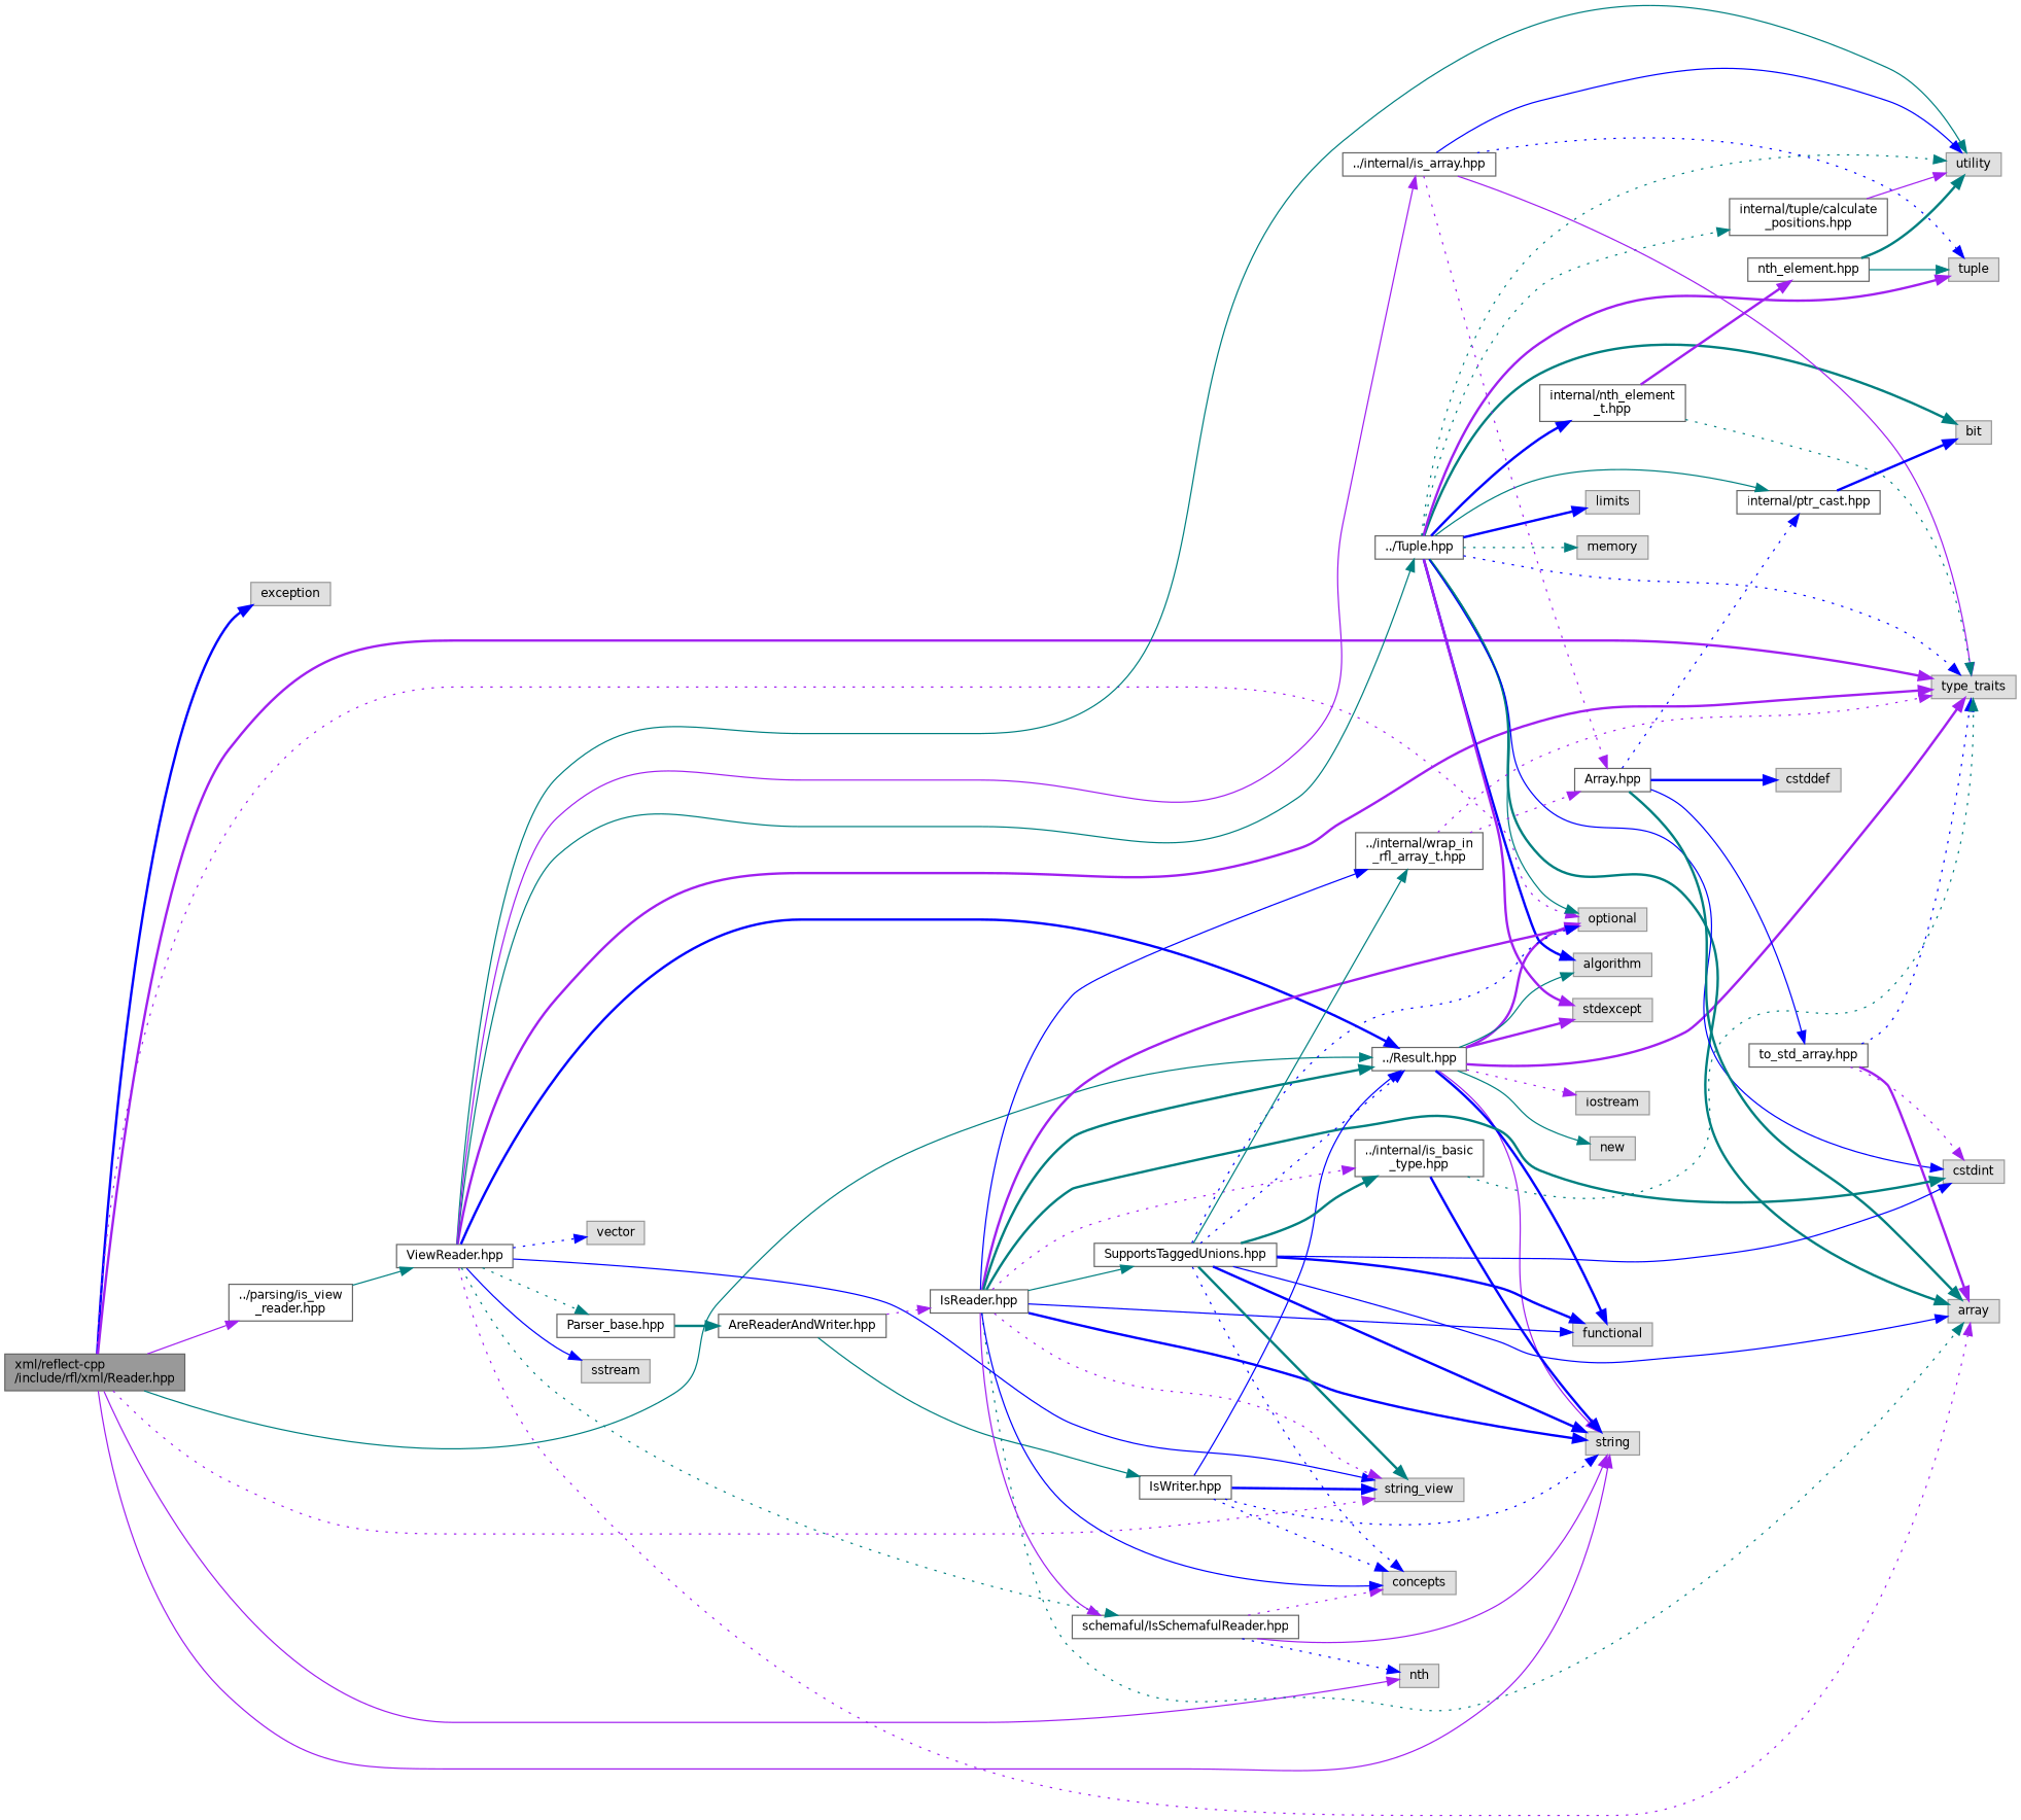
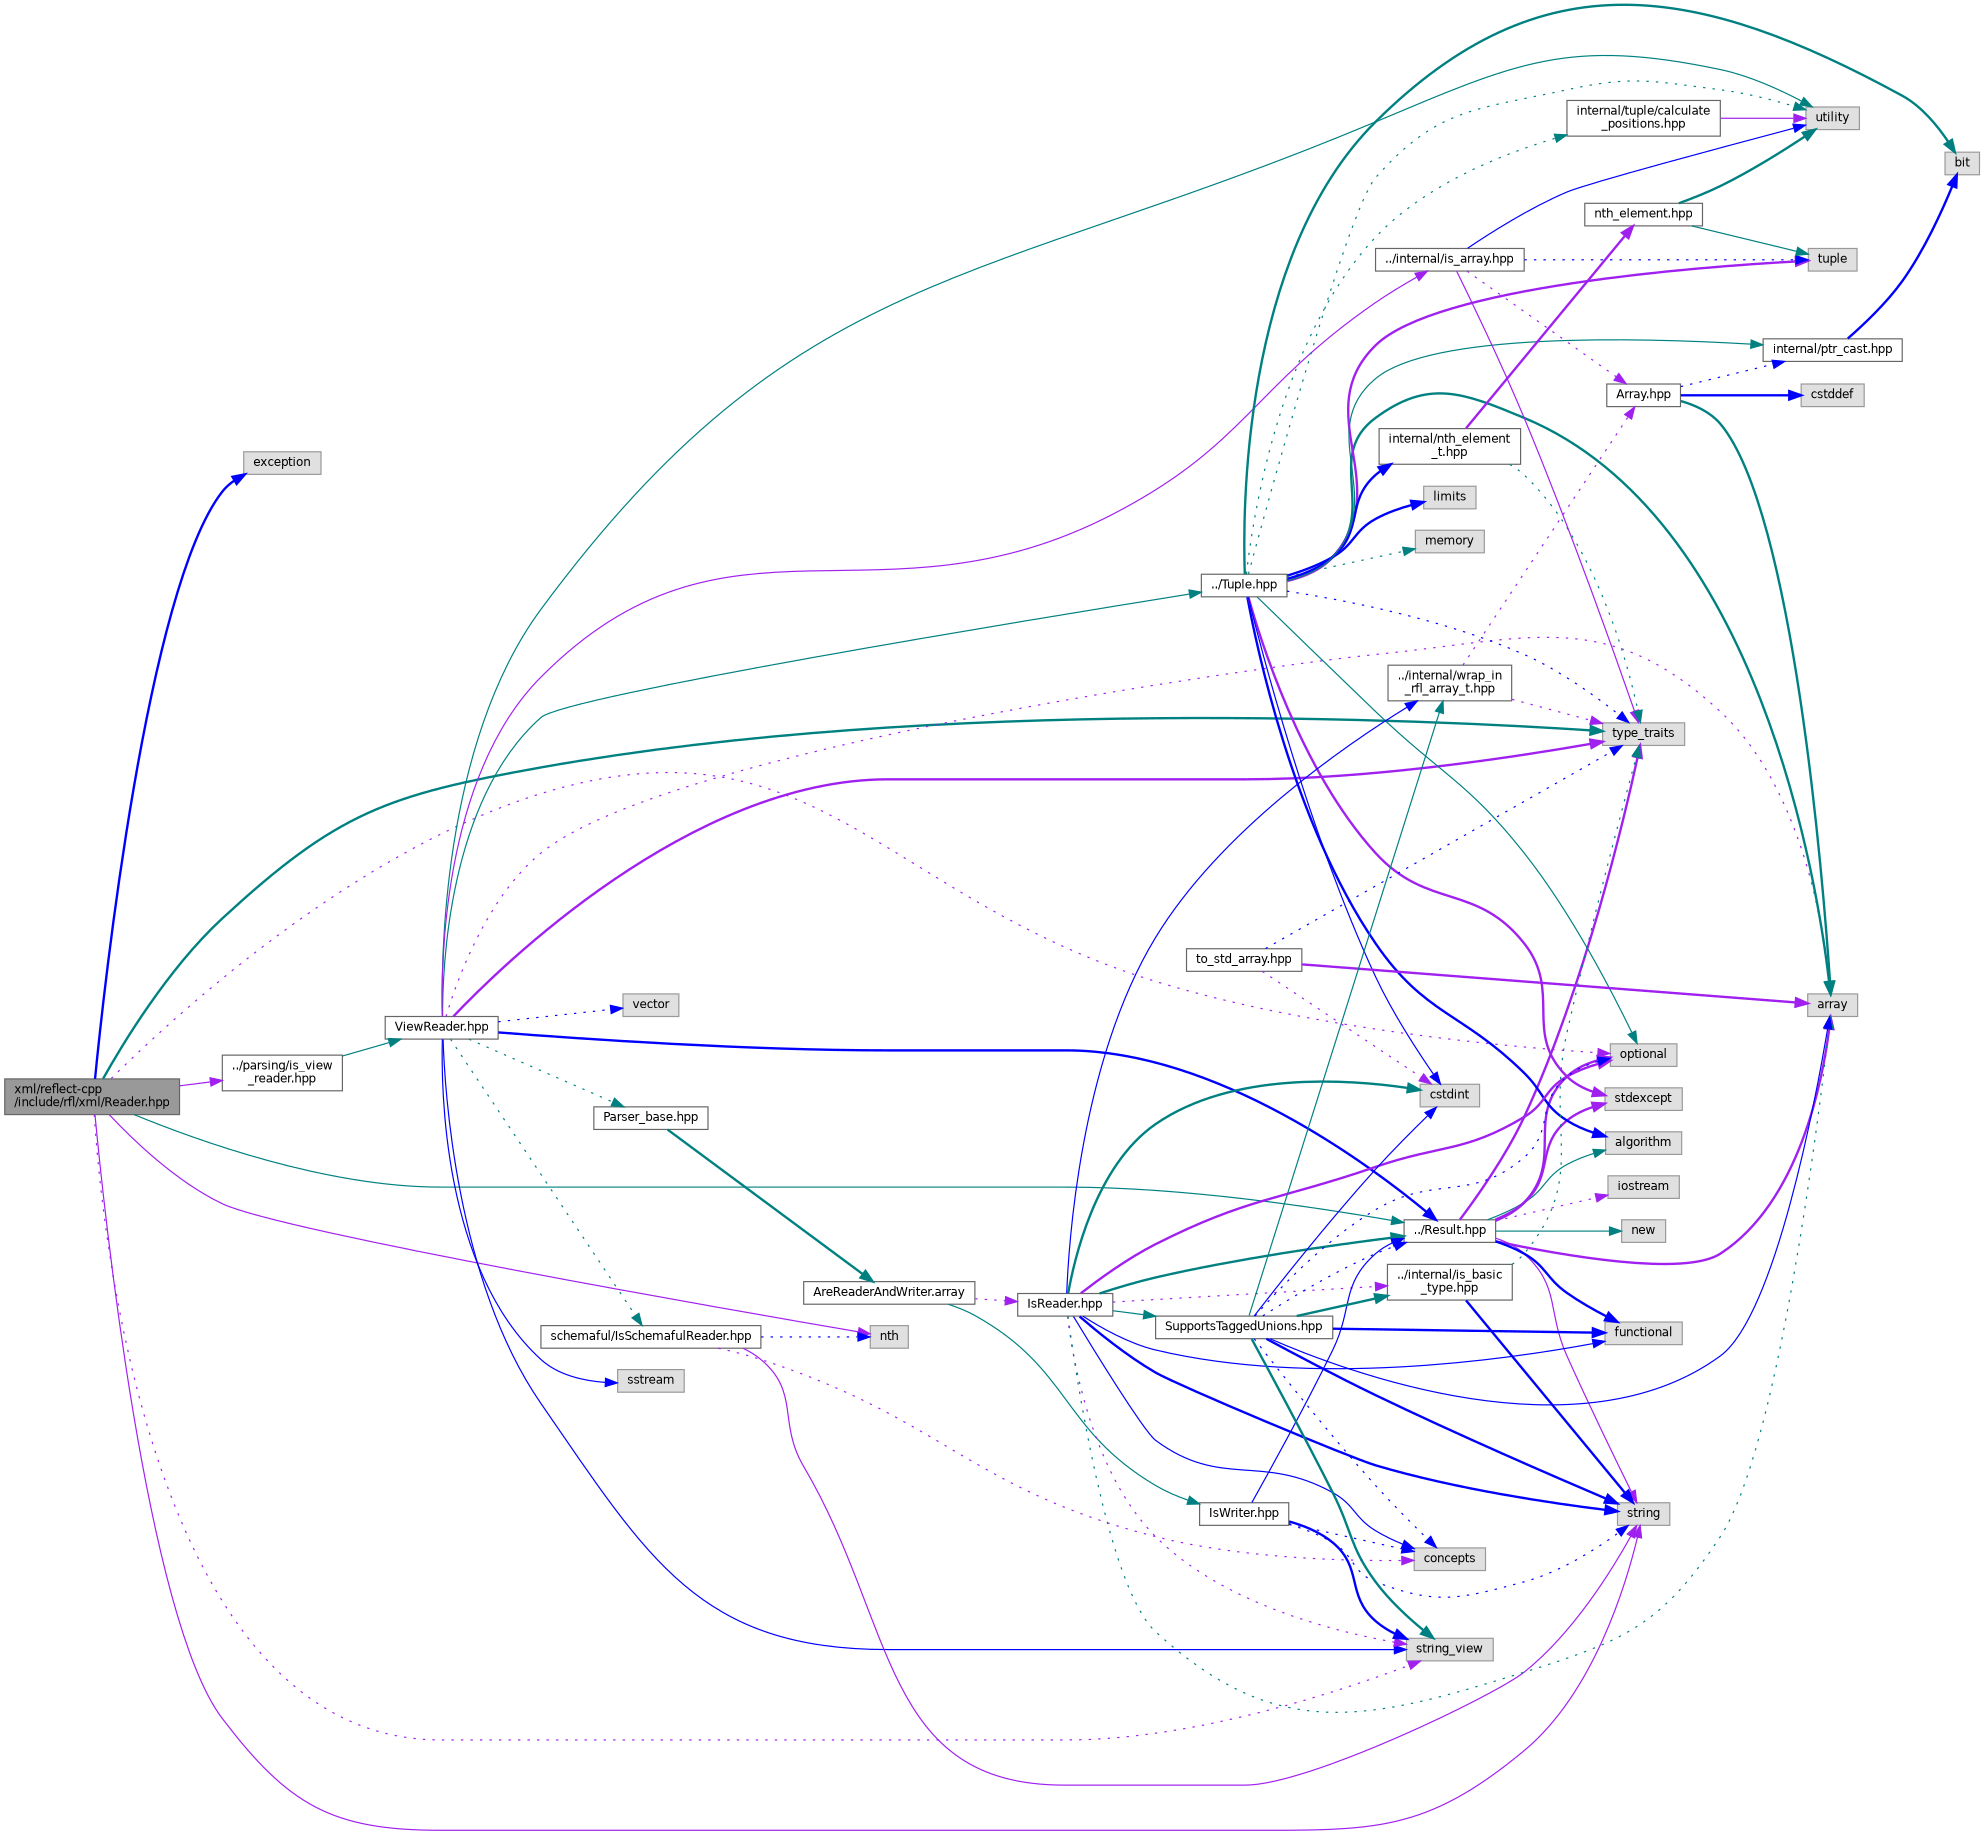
  digraph {
    rankdir=LR
    node [color=grey60 fillcolor="#E0E0E0" fontname=Helvetica fontsize=10 shape=box style=filled]
    edge [color=blue fontname=Helvetica fontsize=10 labelfontname=Helvetica labelfontsize=10 style=bold]
    n1 [color=gray40 fillcolor=grey60 fontcolor=black height=0.2 label="xml/reflect-cpp\l/include/rfl/xml/Reader.hpp" width=0.4]
    n2 [height=0.2 label=exception width=0.4]
    n3 [height=0.2 label=optional width=0.4]
    n4 [height=0.2 label=string width=0.4]
    n5 [height=0.2 label=string_view width=0.4]
    n6 [height=0.2 label=type_traits width=0.4]
    n7 [height=0.2 label=nth width=0.4]
    n8 [color=grey40 fillcolor=white height=0.2 label="../Result.hpp" width=0.4]
    n9 [color=grey40 fillcolor=white height=0.2 label="../parsing/is_view\l_reader.hpp" width=0.4]
    n10 [height=0.2 label=algorithm width=0.4]
    n11 [height=0.2 label=array width=0.4]
    n12 [height=0.2 label=functional width=0.4]
    n13 [height=0.2 label=iostream width=0.4]
    n14 [height=0.2 label=new width=0.4]
    n15 [height=0.2 label=stdexcept width=0.4]
    n16 [color=grey40 fillcolor=white height=0.2 label="ViewReader.hpp" width=0.4]
    n17 [height=0.2 label=sstream width=0.4]
    n18 [height=0.2 label=utility width=0.4]
    n19 [height=0.2 label=vector width=0.4]
    n20 [color=grey40 fillcolor=white height=0.2 label="../Tuple.hpp" width=0.4]
    n21 [color=grey40 fillcolor=white height=0.2 label="../internal/is_array.hpp" width=0.4]
    n22 [color=grey40 fillcolor=white height=0.2 label="Parser_base.hpp" width=0.4]
    n23 [color=grey40 fillcolor=white height=0.2 label="schemaful/IsSchemafulReader.hpp" width=0.4]
    n24 [height=0.2 label=bit width=0.4]
    n25 [height=0.2 label=cstdint width=0.4]
    n26 [height=0.2 label=limits width=0.4]
    n27 [height=0.2 label=memory width=0.4]
    n28 [height=0.2 label=tuple width=0.4]
    n29 [color=grey40 fillcolor=white height=0.2 label="internal/nth_element\l_t.hpp" width=0.4]
    n30 [color=grey40 fillcolor=white height=0.2 label="internal/ptr_cast.hpp" width=0.4]
    n31 [color=grey40 fillcolor=white height=0.2 label="internal/tuple/calculate\l_positions.hpp" width=0.4]
    n32 [color=grey40 fillcolor=white height=0.2 label="Array.hpp" width=0.4]
-   n33 [color=grey40 fillcolor=white height=0.2 label="AreReaderAndWriter.hpp" width=0.4]
+   n33 [color=grey40 fillcolor=white height=0.2 label="AreReaderAndWriter.array" width=0.4]
    n34 [height=0.2 label=concepts width=0.4]
    n35 [color=grey40 fillcolor=white height=0.2 label="nth_element.hpp" width=0.4]
    n36 [height=0.2 label=cstddef width=0.4]
    n37 [color=grey40 fillcolor=white height=0.2 label="to_std_array.hpp" width=0.4]
    n38 [color=grey40 fillcolor=white height=0.2 label="IsReader.hpp" width=0.4]
    n39 [color=grey40 fillcolor=white height=0.2 label="IsWriter.hpp" width=0.4]
    n40 [color=grey40 fillcolor=white height=0.2 label="../internal/is_basic\l_type.hpp" width=0.4]
    n41 [color=grey40 fillcolor=white height=0.2 label="../internal/wrap_in\l_rfl_array_t.hpp" width=0.4]
    n42 [color=grey40 fillcolor=white height=0.2 label="SupportsTaggedUnions.hpp" width=0.4]
    n1 -> n2
    n1 -> n3 [color=purple style=dotted]
    n1 -> n4 [color=purple style=solid]
    n1 -> n5 [color=purple style=dotted]
-   n1 -> n6 [color=purple]
+   n1 -> n6 [color=teal]
    n1 -> n7 [color=purple style=solid]
    n1 -> n8 [color=teal style=solid]
    n1 -> n9 [color=purple style=solid]
    n8 -> n3 [color=purple]
    n8 -> n4 [color=purple style=solid]
    n8 -> n6 [color=purple]
    n8 -> n10 [color=teal style=solid]
+   n8 -> n11 [color=purple]
    n8 -> n12
    n8 -> n13 [color=purple style=dotted]
    n8 -> n14 [color=teal style=solid]
    n8 -> n15 [color=purple]
    n9 -> n16 [color=teal style=solid]
    n16 -> n5 [style=solid]
    n16 -> n6 [color=purple]
    n16 -> n8
    n16 -> n11 [color=purple style=dotted]
    n16 -> n17 [style=solid]
    n16 -> n18 [color=teal style=solid]
    n16 -> n19 [style=dotted]
    n16 -> n20 [color=teal style=solid]
    n16 -> n21 [color=purple style=solid]
    n16 -> n22 [color=teal style=dotted]
    n16 -> n23 [color=teal style=dotted]
    n20 -> n3 [color=teal style=solid]
    n20 -> n6 [style=dotted]
    n20 -> n10
    n20 -> n11 [color=teal]
    n20 -> n15 [color=purple]
    n20 -> n18 [color=teal style=dotted]
    n20 -> n24 [color=teal]
    n20 -> n25 [style=solid]
    n20 -> n26
    n20 -> n27 [color=teal style=dotted]
    n20 -> n28 [color=purple]
    n20 -> n29
    n20 -> n30 [color=teal style=solid]
    n20 -> n31 [color=teal style=dotted]
    n21 -> n6 [color=purple style=solid]
    n21 -> n18 [style=solid]
    n21 -> n28 [style=dotted]
    n21 -> n32 [color=purple style=dotted]
    n22 -> n33 [color=teal]
    n23 -> n4 [color=purple style=solid]
    n23 -> n7 [style=dotted]
    n23 -> n34 [color=purple style=dotted]
    n29 -> n6 [color=teal style=dotted]
    n29 -> n35 [color=purple]
    n30 -> n24
    n31 -> n18 [color=purple style=solid]
    n32 -> n11 [color=teal]
    n32 -> n30 [style=dotted]
    n32 -> n36
-   n32 -> n37 [style=solid]
    n33 -> n38 [color=purple style=dotted]
    n33 -> n39 [color=teal style=solid]
    n35 -> n18 [color=teal]
    n35 -> n28 [color=teal style=solid]
    n37 -> n6 [style=dotted]
    n37 -> n11 [color=purple]
    n37 -> n25 [color=purple style=dotted]
    n38 -> n3 [color=purple]
    n38 -> n4
    n38 -> n5 [color=purple style=dotted]
    n38 -> n8 [color=teal]
    n38 -> n11 [color=teal style=dotted]
    n38 -> n12 [style=solid]
-   n38 -> n23 [color=purple style=solid]
    n38 -> n25 [color=teal]
    n38 -> n34 [style=solid]
    n38 -> n40 [color=purple style=dotted]
    n38 -> n41 [style=solid]
    n38 -> n42 [color=teal style=solid]
    n39 -> n4 [style=dotted]
    n39 -> n5
    n39 -> n8 [style=solid]
    n39 -> n34 [style=dotted]
    n40 -> n4
    n40 -> n6 [color=teal style=dotted]
    n41 -> n6 [color=purple style=dotted]
    n41 -> n32 [color=purple style=dotted]
    n42 -> n3 [style=dotted]
    n42 -> n4
    n42 -> n5 [color=teal]
    n42 -> n8 [style=dotted]
    n42 -> n11 [style=solid]
    n42 -> n12
    n42 -> n25 [style=solid]
    n42 -> n34 [style=dotted]
    n42 -> n40 [color=teal]
    n42 -> n41 [color=teal style=solid]
  }
